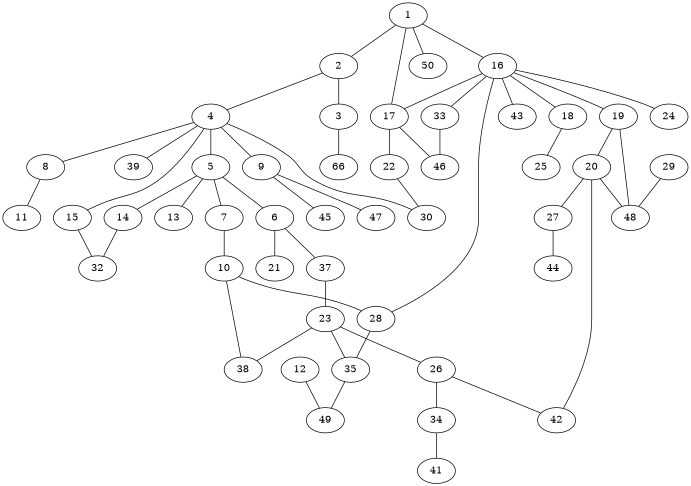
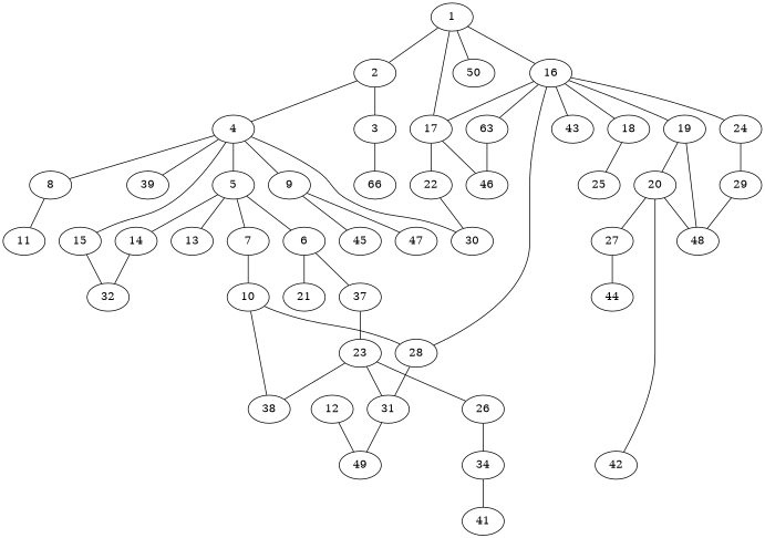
  graph {
    1
    2
    16
    50
    17
    3
    4
    12
    49
    28
    18
    19
    24
-   33
+   33 [label=63]
    43
    n16 [label=66]
    5
    8
    9
    15
    30
    39
-   35
+   35 [label=31]
    22
    46
    25
    20
    48
    29
    6
    7
    13
    14
    11
    45
    47
    32
    21
    37
    10
    23
    38
    26
    42
    34
    27
    44
    41
    1 -- 2
    1 -- 16
    1 -- 50
    1 -- 17
    2 -- 3
    2 -- 4
    16 -- 17
    16 -- 28
    16 -- 18
    16 -- 19
    16 -- 24
    16 -- 33
    16 -- 43
    17 -- 22
    17 -- 46
    3 -- n16
    4 -- 5
    4 -- 8
    4 -- 9
    4 -- 15
    4 -- 30
    4 -- 39
    12 -- 49
    28 -- 35
    18 -- 25
    19 -- 20
    19 -- 48
+   24 -- 29
    33 -- 46
    5 -- 6
    5 -- 7
    5 -- 13
    5 -- 14
    8 -- 11
    9 -- 45
    9 -- 47
    15 -- 32
    35 -- 49
    22 -- 30
    20 -- 48
    20 -- 42
    20 -- 27
    29 -- 48
    6 -- 21
    6 -- 37
    7 -- 10
    14 -- 32
    37 -- 23
    10 -- 28
    10 -- 38
    23 -- 35
    23 -- 38
    23 -- 26
-   26 -- 42
    26 -- 34
    34 -- 41
    27 -- 44
  }
